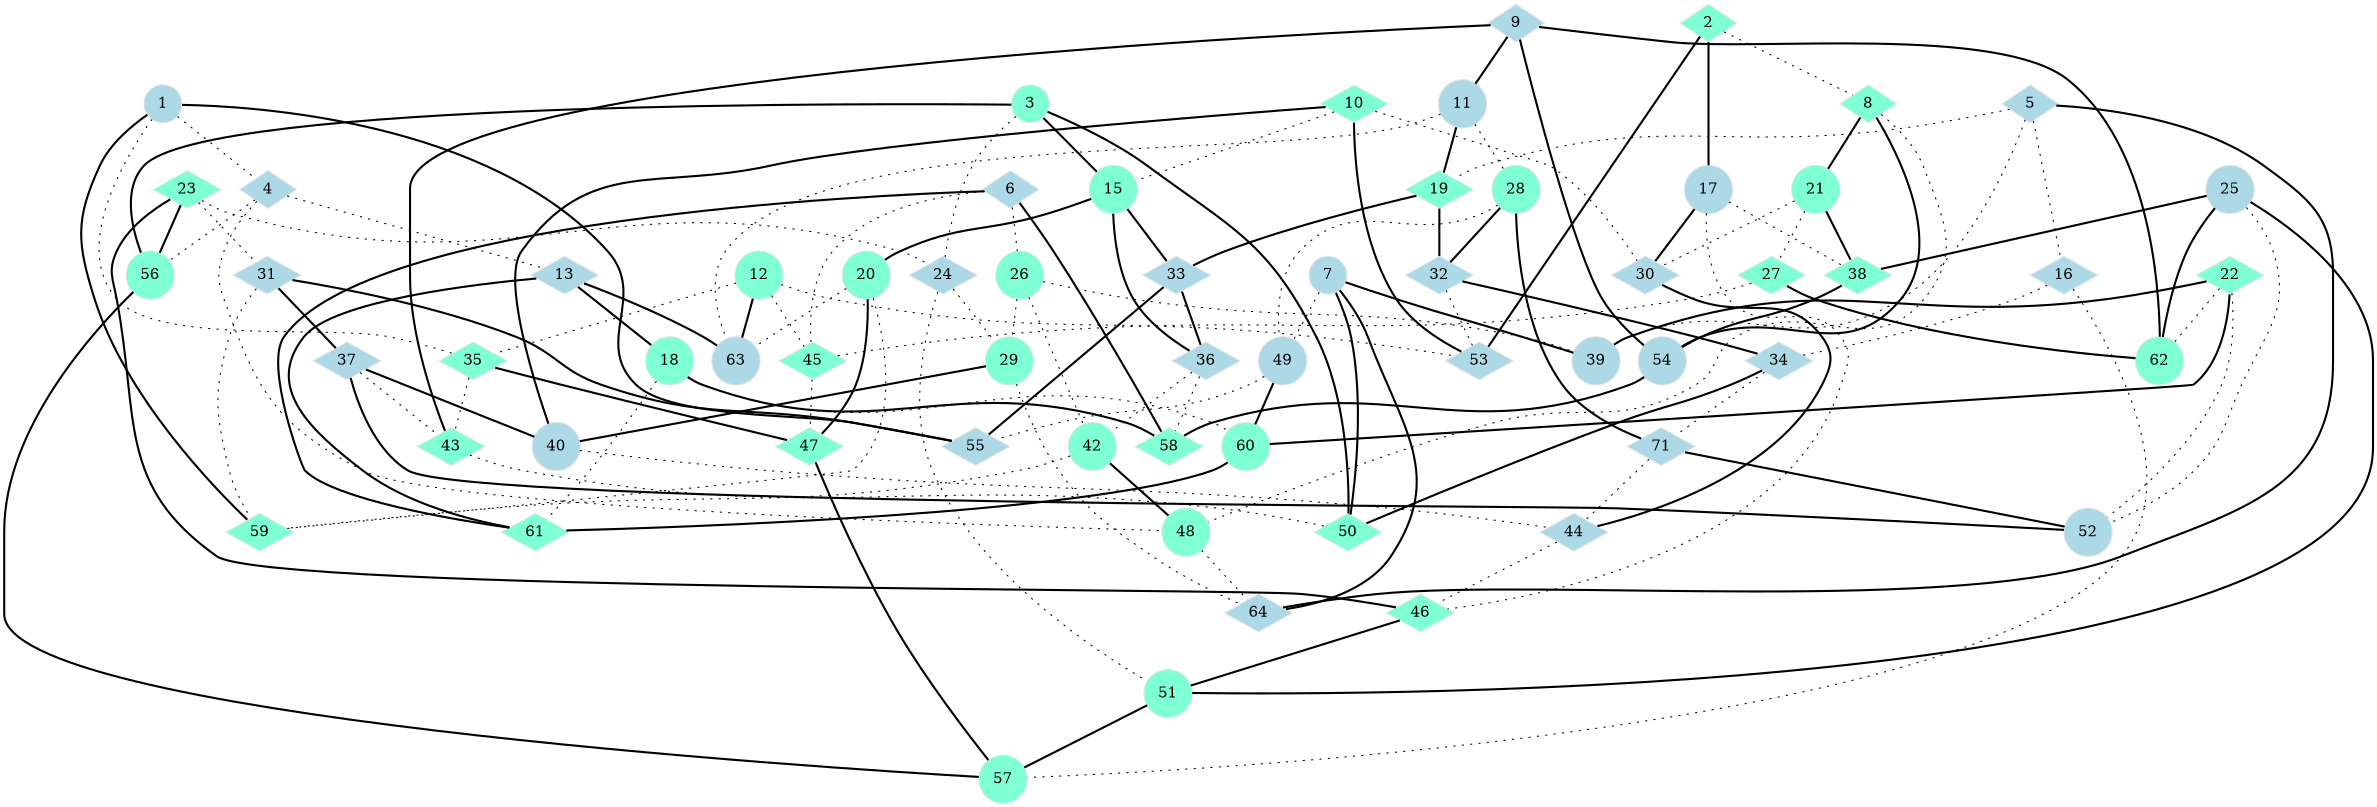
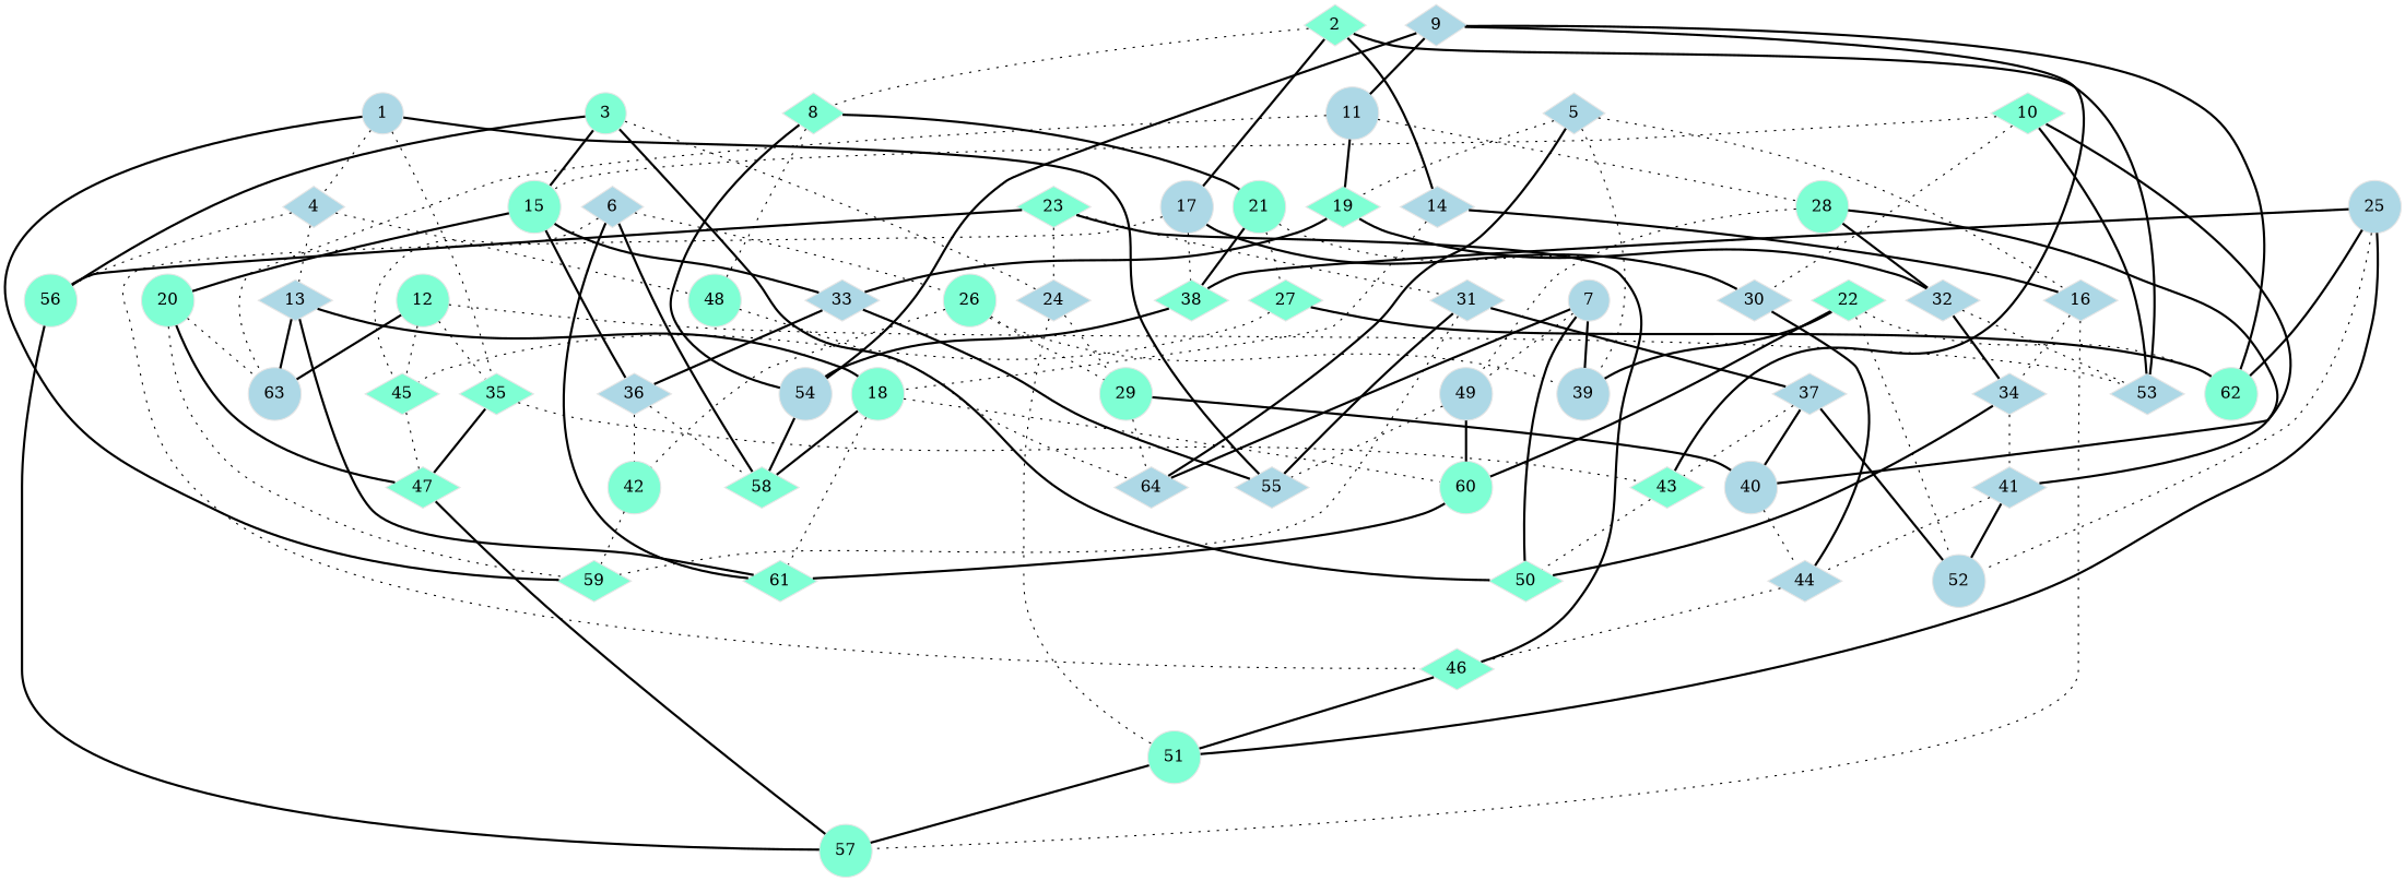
  graph {
    node [color=gray90 fillcolor=aquamarine shape=diamond style=filled]
    edge [style=bold]
    1 [fillcolor=lightblue shape=circle]
    4 [fillcolor=lightblue]
    35
    55 [fillcolor=lightblue]
    59
    56 [shape=circle]
    13 [fillcolor=lightblue]
    48 [shape=circle]
    43
    47
    2
    8
+   14 [fillcolor=lightblue]
    17 [fillcolor=lightblue shape=circle]
    53 [fillcolor=lightblue]
    21 [shape=circle]
    54 [fillcolor=lightblue shape=circle]
    16 [fillcolor=lightblue]
    18 [shape=circle]
    30 [fillcolor=lightblue]
    38
    46
    3 [shape=circle]
    24 [fillcolor=lightblue]
    50
    15 [shape=circle]
    29 [shape=circle]
    51 [shape=circle]
    27
    45
    62 [shape=circle]
    57 [shape=circle]
    61
    63 [fillcolor=lightblue shape=circle]
    64 [fillcolor=lightblue]
    5 [fillcolor=lightblue]
    19
    39 [fillcolor=lightblue shape=circle]
    34 [fillcolor=lightblue]
    33 [fillcolor=lightblue]
    32 [fillcolor=lightblue]
    6 [fillcolor=lightblue]
    26 [shape=circle]
    58
    42 [shape=circle]
    7 [fillcolor=lightblue shape=circle]
    49 [fillcolor=lightblue shape=circle]
    60 [shape=circle]
    9 [fillcolor=lightblue]
    11 [fillcolor=lightblue shape=circle]
    28 [shape=circle]
    10
    40 [fillcolor=lightblue shape=circle]
    20 [shape=circle]
    36 [fillcolor=lightblue]
    44 [fillcolor=lightblue]
-   41 [fillcolor=lightblue label=71]
+   41 [fillcolor=lightblue]
    12 [shape=circle]
    22
    52 [fillcolor=lightblue shape=circle]
    23
    31 [fillcolor=lightblue]
    37 [fillcolor=lightblue]
    25 [fillcolor=lightblue shape=circle]
    1 -- 4 [style=dotted]
    1 -- 35 [style=dotted]
    1 -- 55
    1 -- 59
    4 -- 56 [style=dotted]
    4 -- 13 [style=dotted]
    4 -- 48 [style=dotted]
    35 -- 43 [style=dotted]
    35 -- 47
    56 -- 57
    13 -- 18
    13 -- 61
    13 -- 63
    48 -- 64 [style=dotted]
    43 -- 50 [style=dotted]
    47 -- 57
    2 -- 8 [style=dotted]
+   2 -- 14
    2 -- 17
    2 -- 53
    8 -- 48 [style=dotted]
    8 -- 21
    8 -- 54
+   14 -- 16
+   14 -- 18 [style=dotted]
    17 -- 30
    17 -- 38 [style=dotted]
    17 -- 46 [style=dotted]
    21 -- 30 [style=dotted]
    21 -- 38
    21 -- 27 [style=dotted]
    54 -- 58
    16 -- 57 [style=dotted]
    16 -- 34 [style=dotted]
    18 -- 61 [style=dotted]
    18 -- 58
    18 -- 60 [style=dotted]
    30 -- 44
    38 -- 54
    46 -- 51
    3 -- 56
    3 -- 24 [style=dotted]
    3 -- 50
    3 -- 15
    24 -- 29 [style=dotted]
    24 -- 51 [style=dotted]
    15 -- 33
    15 -- 20
    15 -- 36
    29 -- 64 [style=dotted]
    29 -- 40
    51 -- 57
    27 -- 45 [style=dotted]
    27 -- 62
    45 -- 47 [style=dotted]
    5 -- 16 [style=dotted]
    5 -- 64
    5 -- 19 [style=dotted]
    5 -- 39 [style=dotted]
    19 -- 33
    19 -- 32
    34 -- 50
    34 -- 41 [style=dotted]
    33 -- 55
    33 -- 36
    32 -- 53 [style=dotted]
    32 -- 34
    6 -- 45 [style=dotted]
    6 -- 61
    6 -- 26 [style=dotted]
    6 -- 58
    26 -- 29 [style=dotted]
    26 -- 39 [style=dotted]
    26 -- 42 [style=dotted]
    42 -- 59 [style=dotted]
-   42 -- 48
    7 -- 50
    7 -- 64
    7 -- 39
    7 -- 49 [style=dotted]
    49 -- 55 [style=dotted]
    49 -- 60
    60 -- 61
    9 -- 43
    9 -- 54
    9 -- 62
    9 -- 11
    11 -- 63 [style=dotted]
    11 -- 19
    11 -- 28 [style=dotted]
    28 -- 32
    28 -- 49 [style=dotted]
    28 -- 41
    10 -- 53
    10 -- 30 [style=dotted]
    10 -- 15 [style=dotted]
    10 -- 40
    40 -- 44 [style=dotted]
    20 -- 59 [style=dotted]
    20 -- 47
    20 -- 63 [style=dotted]
    36 -- 58 [style=dotted]
    36 -- 42 [style=dotted]
    44 -- 46 [style=dotted]
    41 -- 44 [style=dotted]
    41 -- 52
    12 -- 35 [style=dotted]
    12 -- 53 [style=dotted]
    12 -- 45 [style=dotted]
    12 -- 63
    22 -- 62 [style=dotted]
    22 -- 39
    22 -- 60
    22 -- 52 [style=dotted]
    23 -- 56
    23 -- 46
    23 -- 24 [style=dotted]
    23 -- 31 [style=dotted]
    31 -- 55
    31 -- 59 [style=dotted]
    31 -- 37
    37 -- 43 [style=dotted]
    37 -- 40
    37 -- 52
    25 -- 38
    25 -- 51
    25 -- 62
    25 -- 52 [style=dotted]
  }
